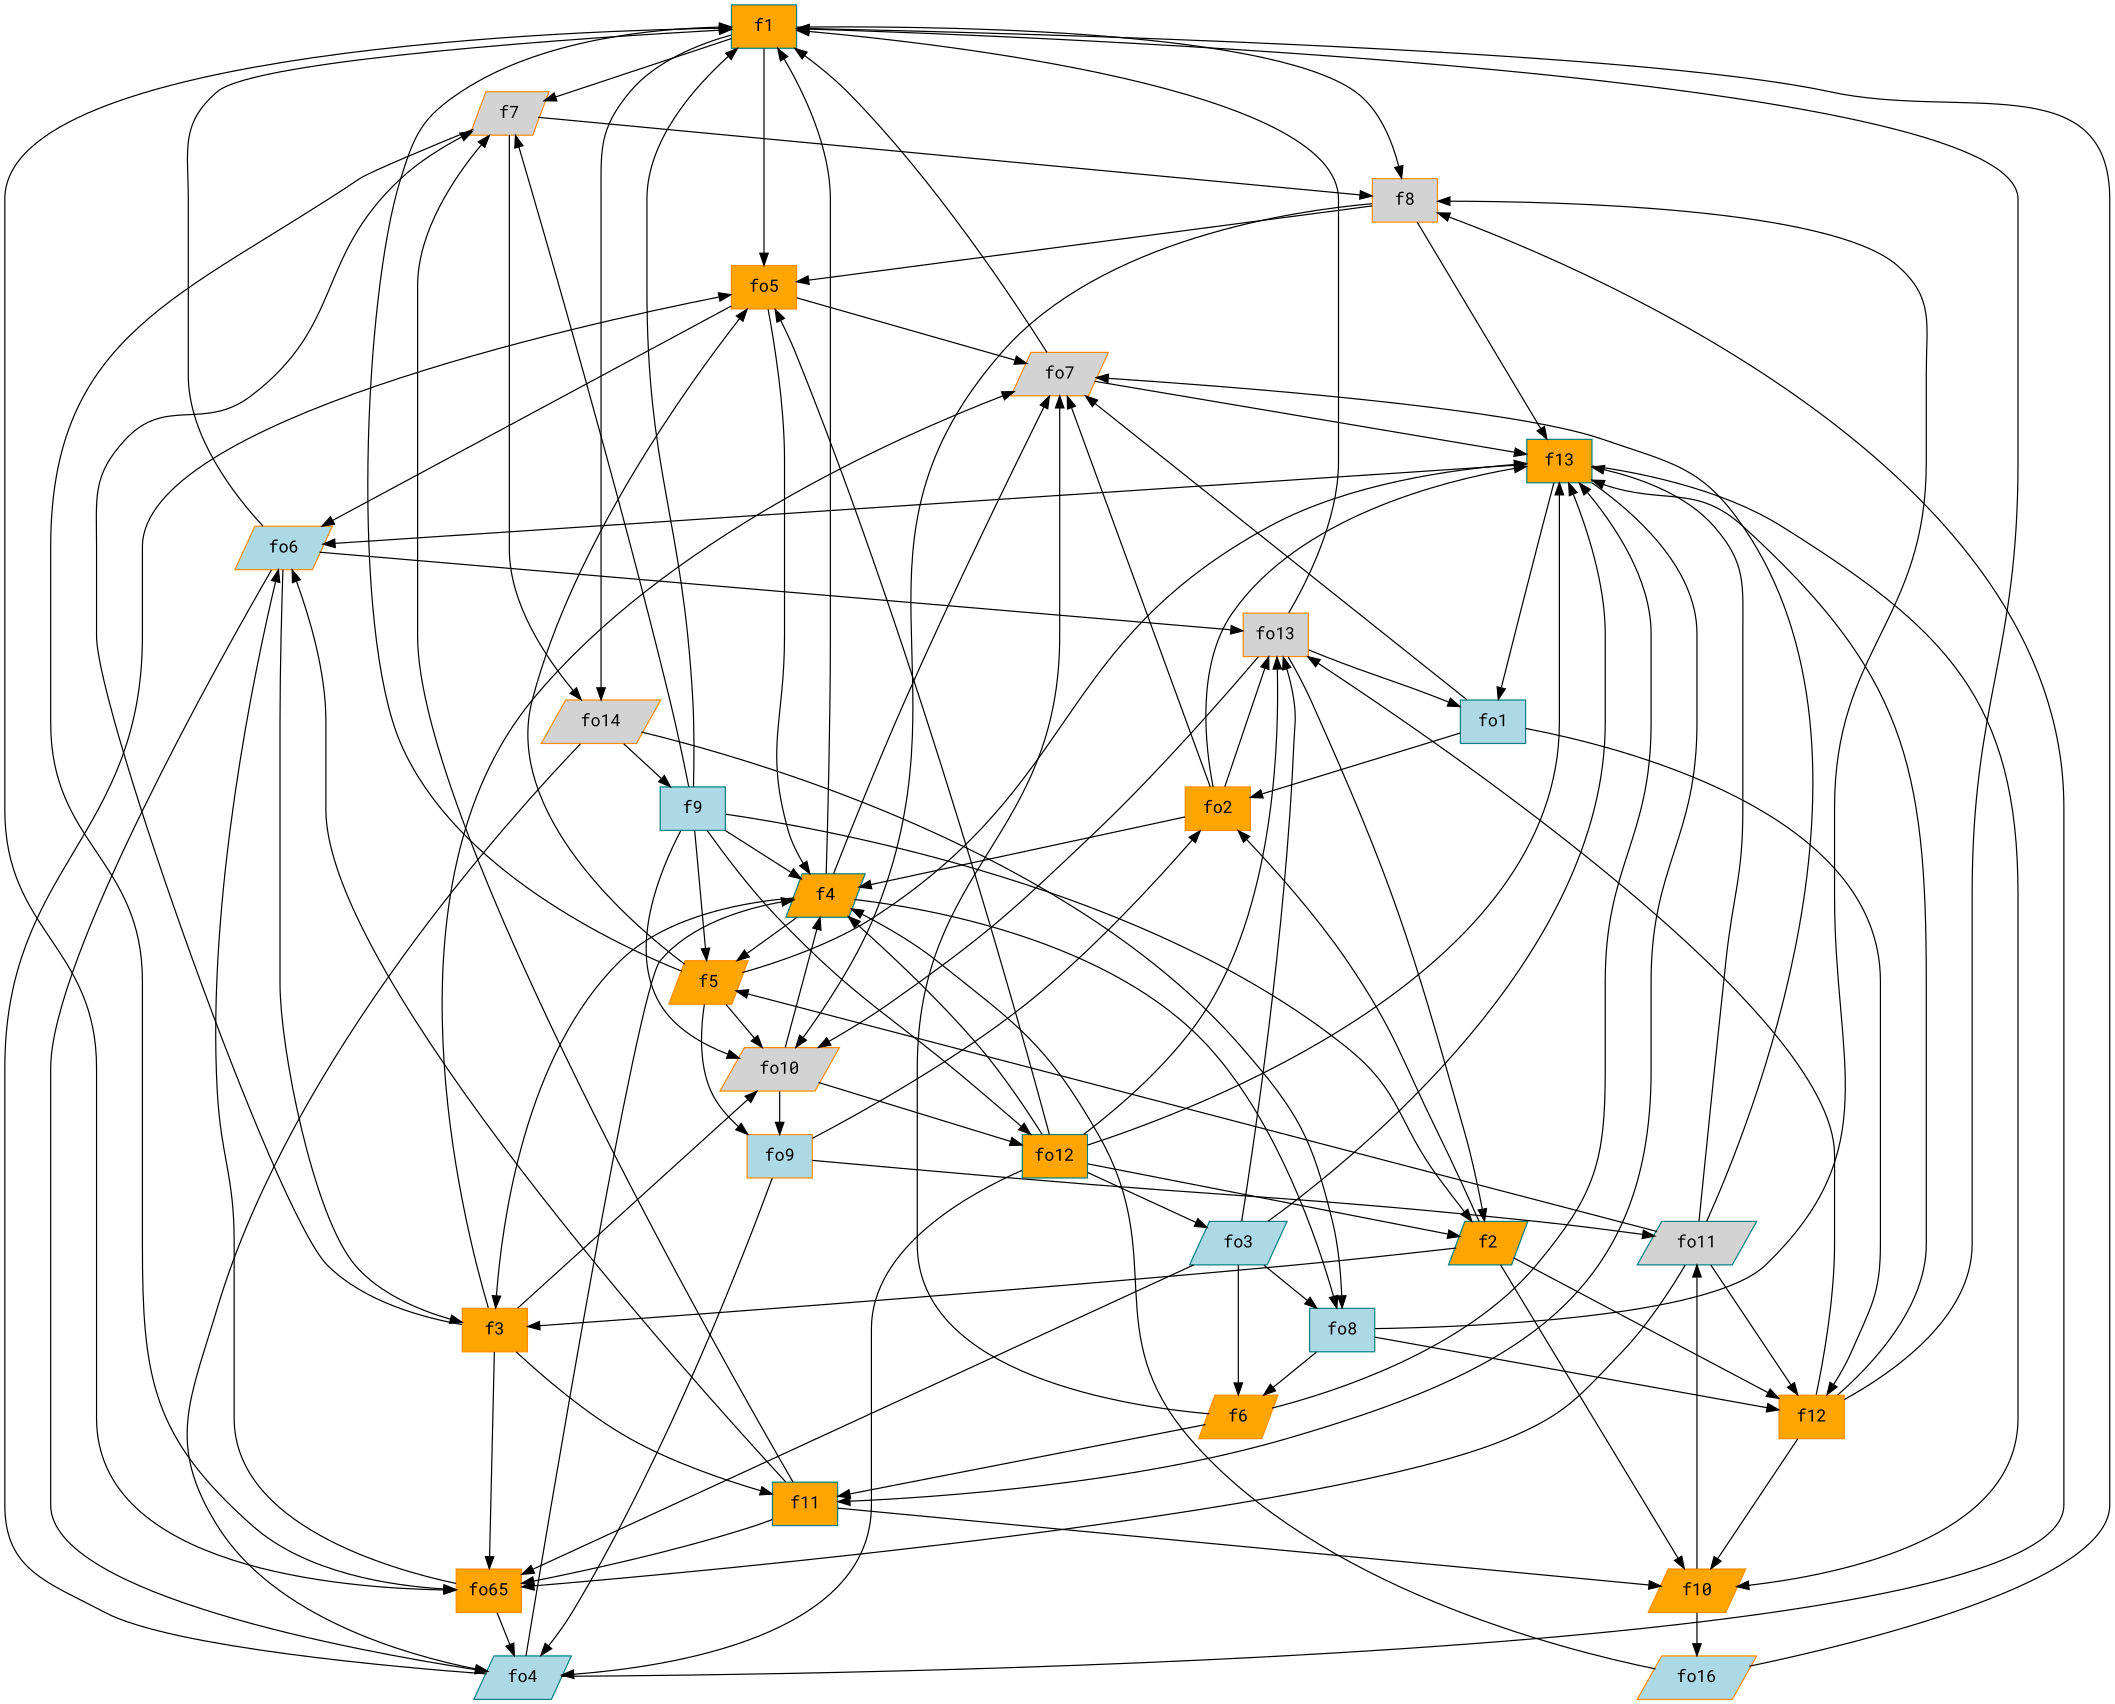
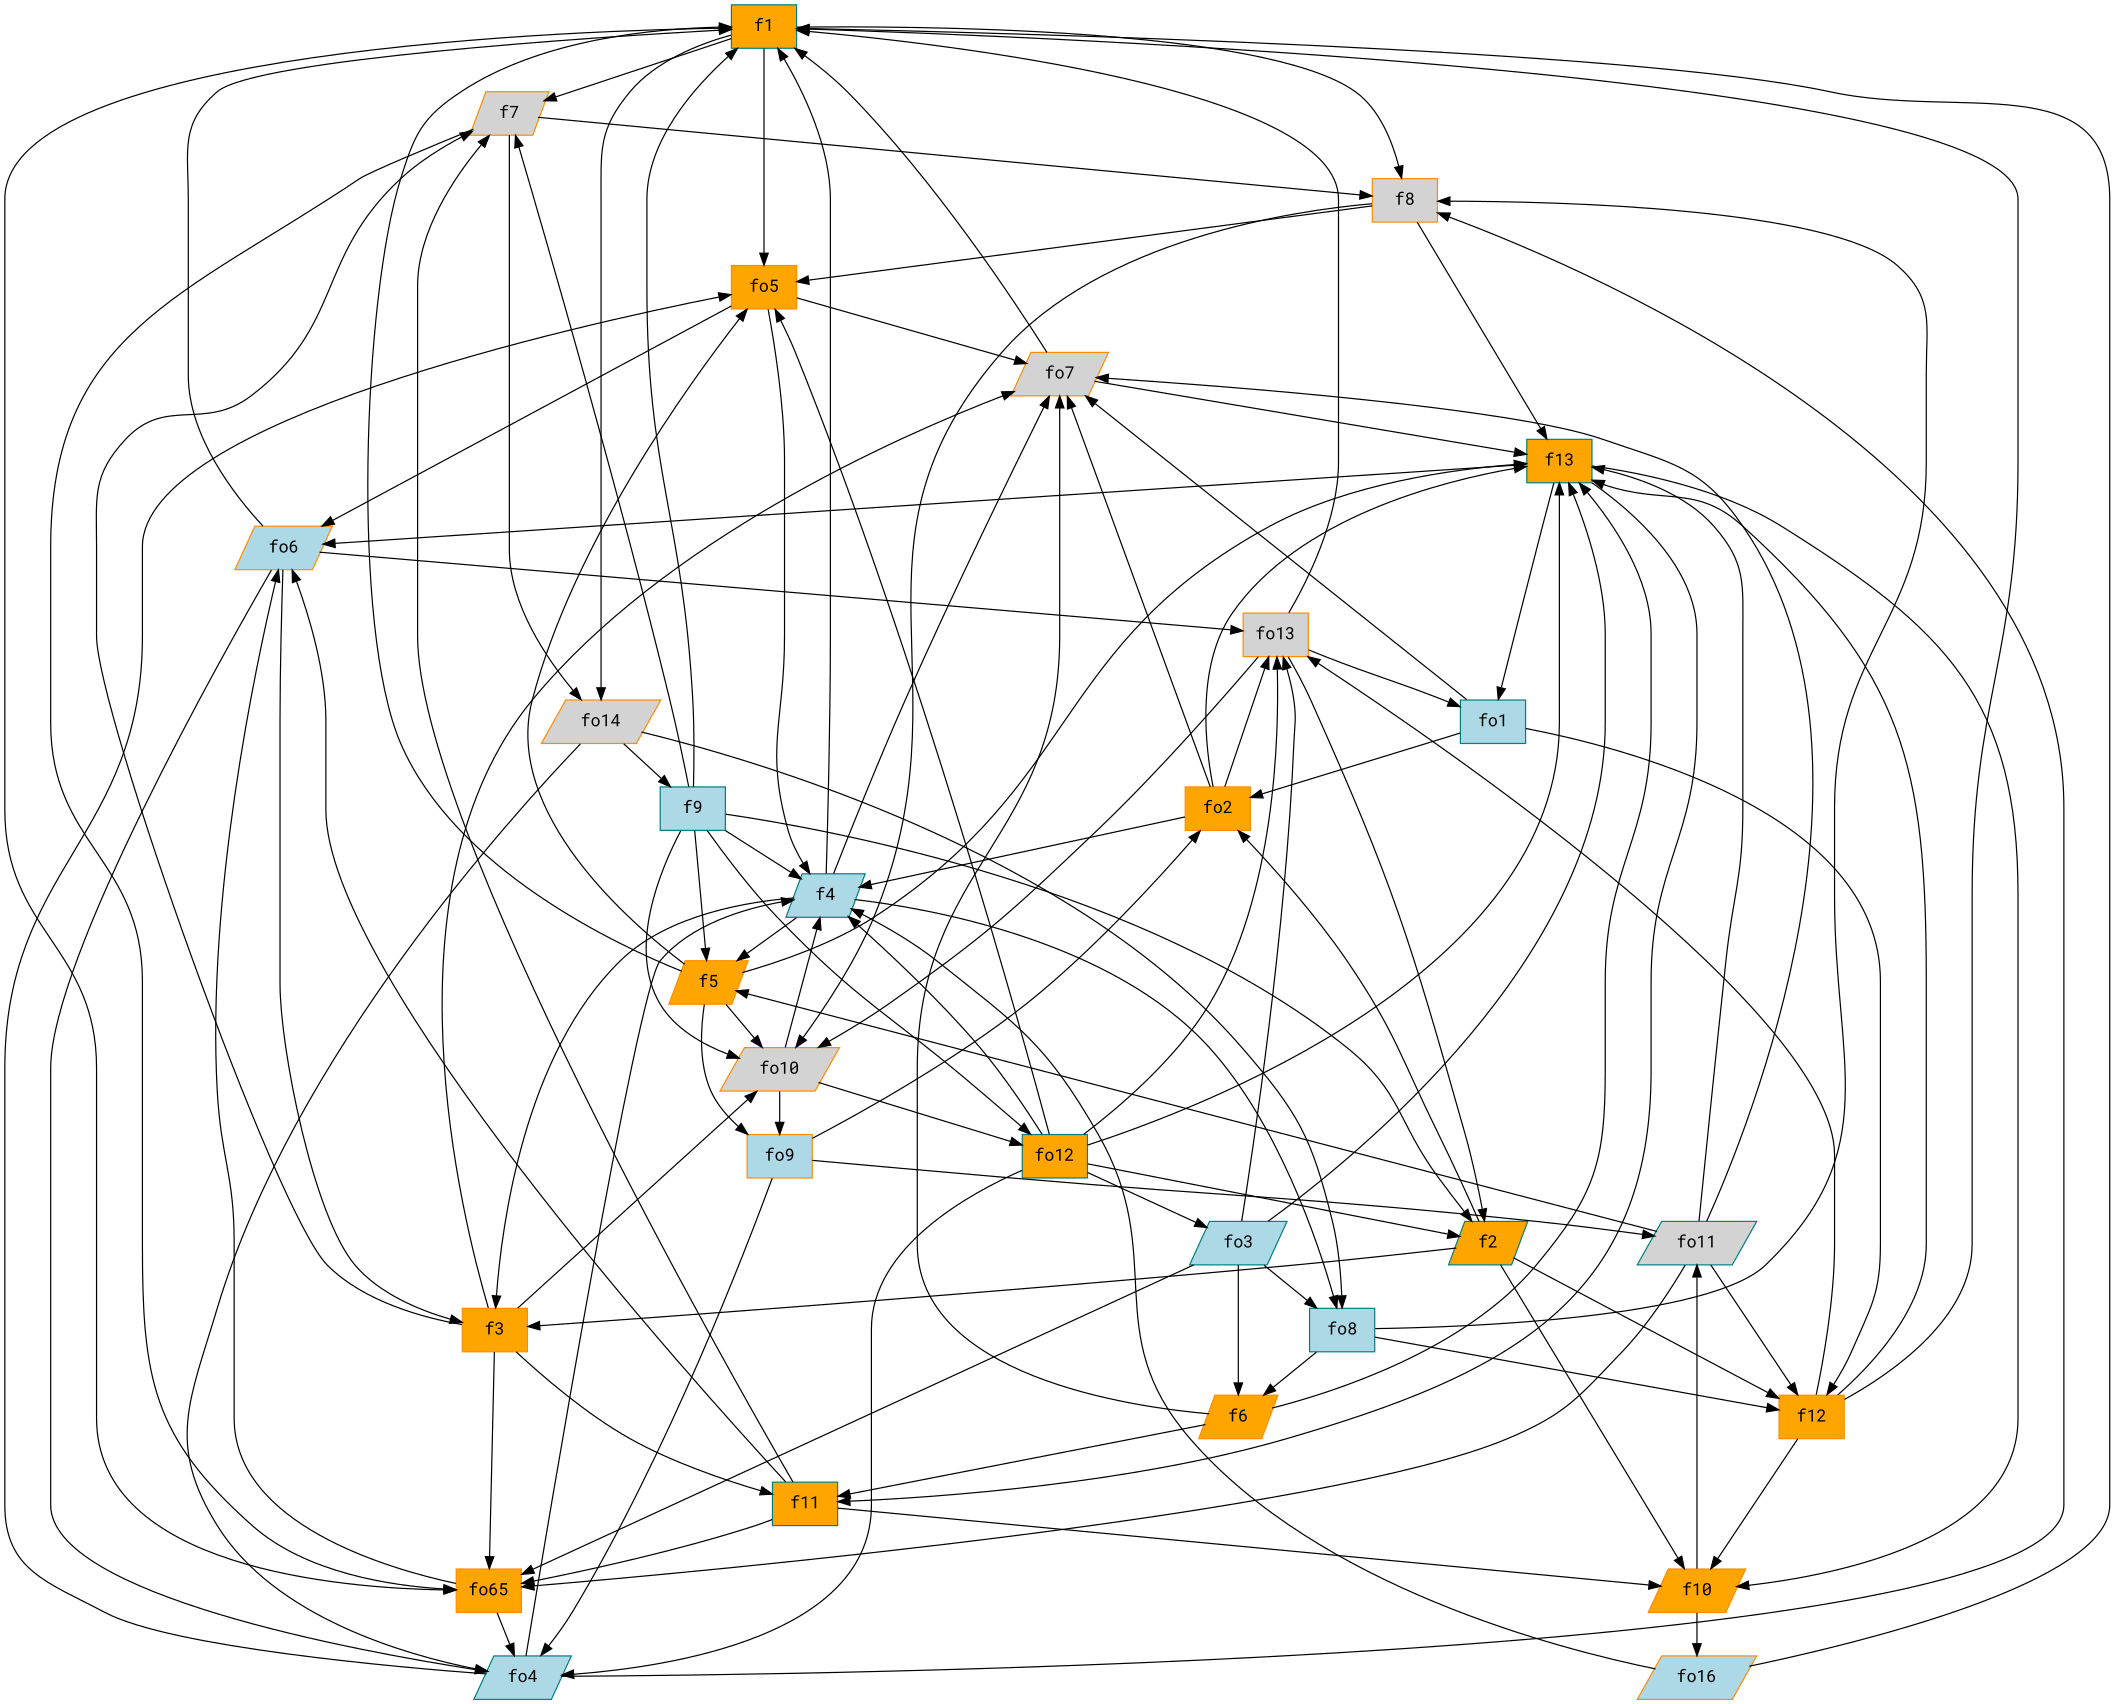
  strict digraph {
    fontname="Roboto Mono"
    node [color=darkorange fillcolor=orange fontname="Roboto Mono" shape=box style=filled]
    edge [fontname="Roboto Mono" weight=2]
    f1 [color=teal]
    f7 [fillcolor=lightgrey shape=parallelogram]
    f8 [fillcolor=lightgrey]
    fo5
    fo14 [fillcolor=lightgrey shape=parallelogram]
    n6 [label=fo65]
    fo10 [fillcolor=lightgrey shape=parallelogram]
    f13 [color=teal]
    fo7 [fillcolor=lightgrey shape=parallelogram]
-   f4 [color=teal shape=parallelogram]
+   f4 [color=teal fillcolor=lightblue shape=parallelogram]
    fo6 [fillcolor=lightblue shape=parallelogram]
    fo8 [color=teal fillcolor=lightblue]
    f9 [color=teal fillcolor=lightblue]
    fo4 [color=teal fillcolor=lightblue shape=parallelogram]
    f2 [color=teal shape=parallelogram]
    f3
    f10 [shape=parallelogram]
    f12
    fo2
    f11 [color=teal]
    fo11 [color=teal fillcolor=lightgrey shape=parallelogram]
    fo16 [fillcolor=lightblue shape=parallelogram]
    fo13 [fillcolor=lightgrey]
    fo9 [fillcolor=lightblue]
    fo12 [color=teal]
    f5 [shape=parallelogram]
    f6 [shape=parallelogram]
    fo1 [color=teal fillcolor=lightblue]
    fo3 [color=teal fillcolor=lightblue shape=parallelogram]
    f1 -> f7
    f1 -> f8
    f1 -> fo5
    f1 -> fo14
    f1 -> n6
    f7 -> f8
    f7 -> fo14
    f7 -> n6
    f8 -> fo5
    f8 -> fo10
    f8 -> f13
    fo5 -> fo7
    fo5 -> f4
    fo5 -> fo6
    fo14 -> fo8
    fo14 -> f9
    fo14 -> fo4
    n6 -> fo6
    n6 -> fo4
    fo10 -> f4
    fo10 -> fo9
    fo10 -> fo12
    f13 -> fo6
    f13 -> f10
    f13 -> f11
    f13 -> fo1
    fo7 -> f1
    fo7 -> f13
    f4 -> f1
    f4 -> fo7
    f4 -> fo8
    f4 -> f3
    f4 -> f5
    fo6 -> f1
    fo6 -> fo4
    fo6 -> f3
    fo6 -> fo13
    fo8 -> f8
    fo8 -> f12
    fo8 -> f6
    f9 -> f1
    f9 -> f7
    f9 -> fo10
    f9 -> f4
    f9 -> f2
    f9 -> fo12
    f9 -> f5
    fo4 -> f8
    fo4 -> fo5
    fo4 -> f4
    f2 -> f3
    f2 -> f10
    f2 -> f12
    f2 -> fo2
    f3 -> f7
    f3 -> n6
    f3 -> fo10
    f3 -> fo7
    f3 -> f11
    f10 -> fo11
    f10 -> fo16
    f12 -> f1
    f12 -> f13
    f12 -> f10
    f12 -> fo13
    fo2 -> f13
    fo2 -> fo7
    fo2 -> f4
    fo2 -> fo13
    f11 -> f7
    f11 -> n6
    f11 -> fo6
    f11 -> f10
    fo11 -> n6
    fo11 -> f13
    fo11 -> fo7
    fo11 -> f12
    fo11 -> f5
    fo16 -> f1
    fo16 -> f4
    fo13 -> f1
    fo13 -> fo10
    fo13 -> f2
    fo13 -> fo1
    fo9 -> fo4
    fo9 -> fo2
    fo9 -> fo11
    fo12 -> fo5
    fo12 -> f13
    fo12 -> f4
    fo12 -> fo4
    fo12 -> f2
    fo12 -> fo13
    fo12 -> fo3
    f5 -> f1
    f5 -> fo5
    f5 -> fo10
    f5 -> f13
    f5 -> fo9
    f6 -> f13
    f6 -> fo7
    f6 -> f11
    fo1 -> fo7
    fo1 -> f12
    fo1 -> fo2
    fo3 -> n6
    fo3 -> f13
    fo3 -> fo8
    fo3 -> fo13
    fo3 -> f6
  }
